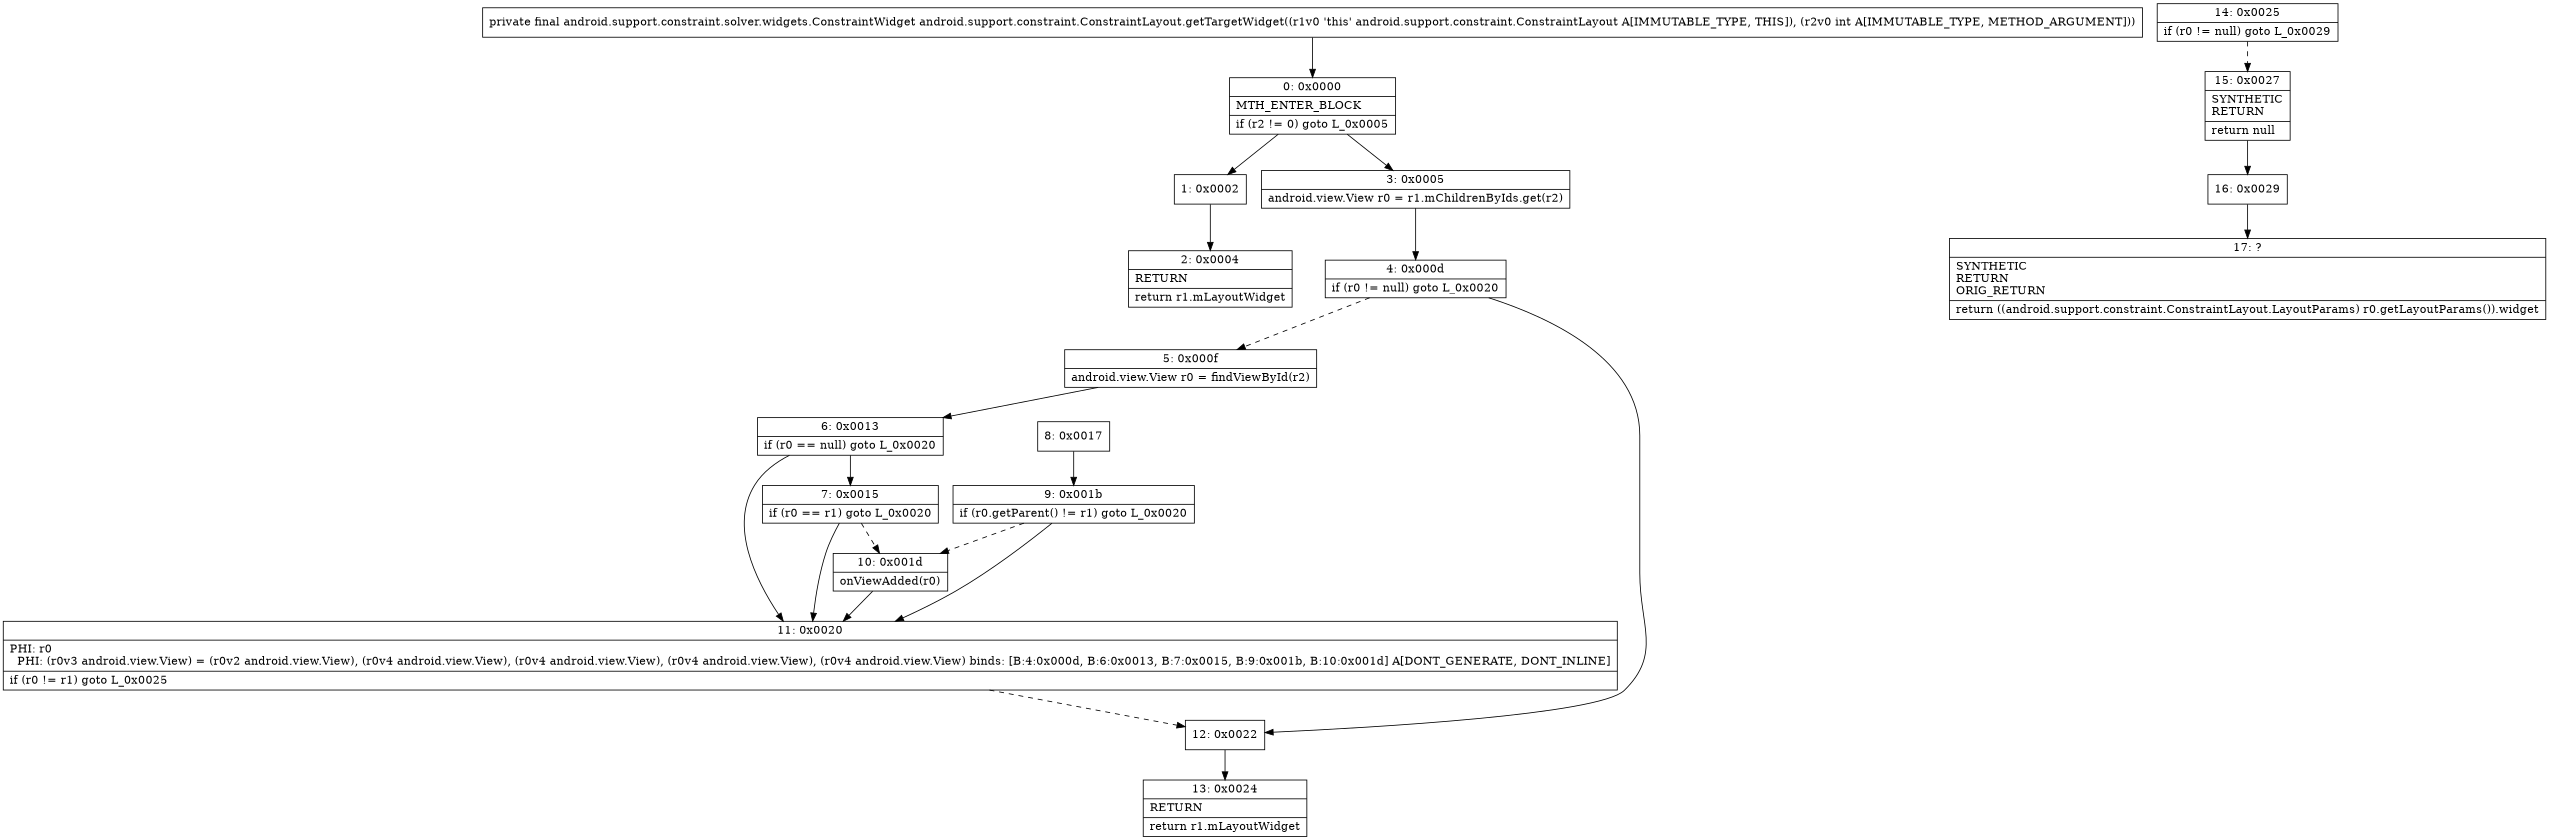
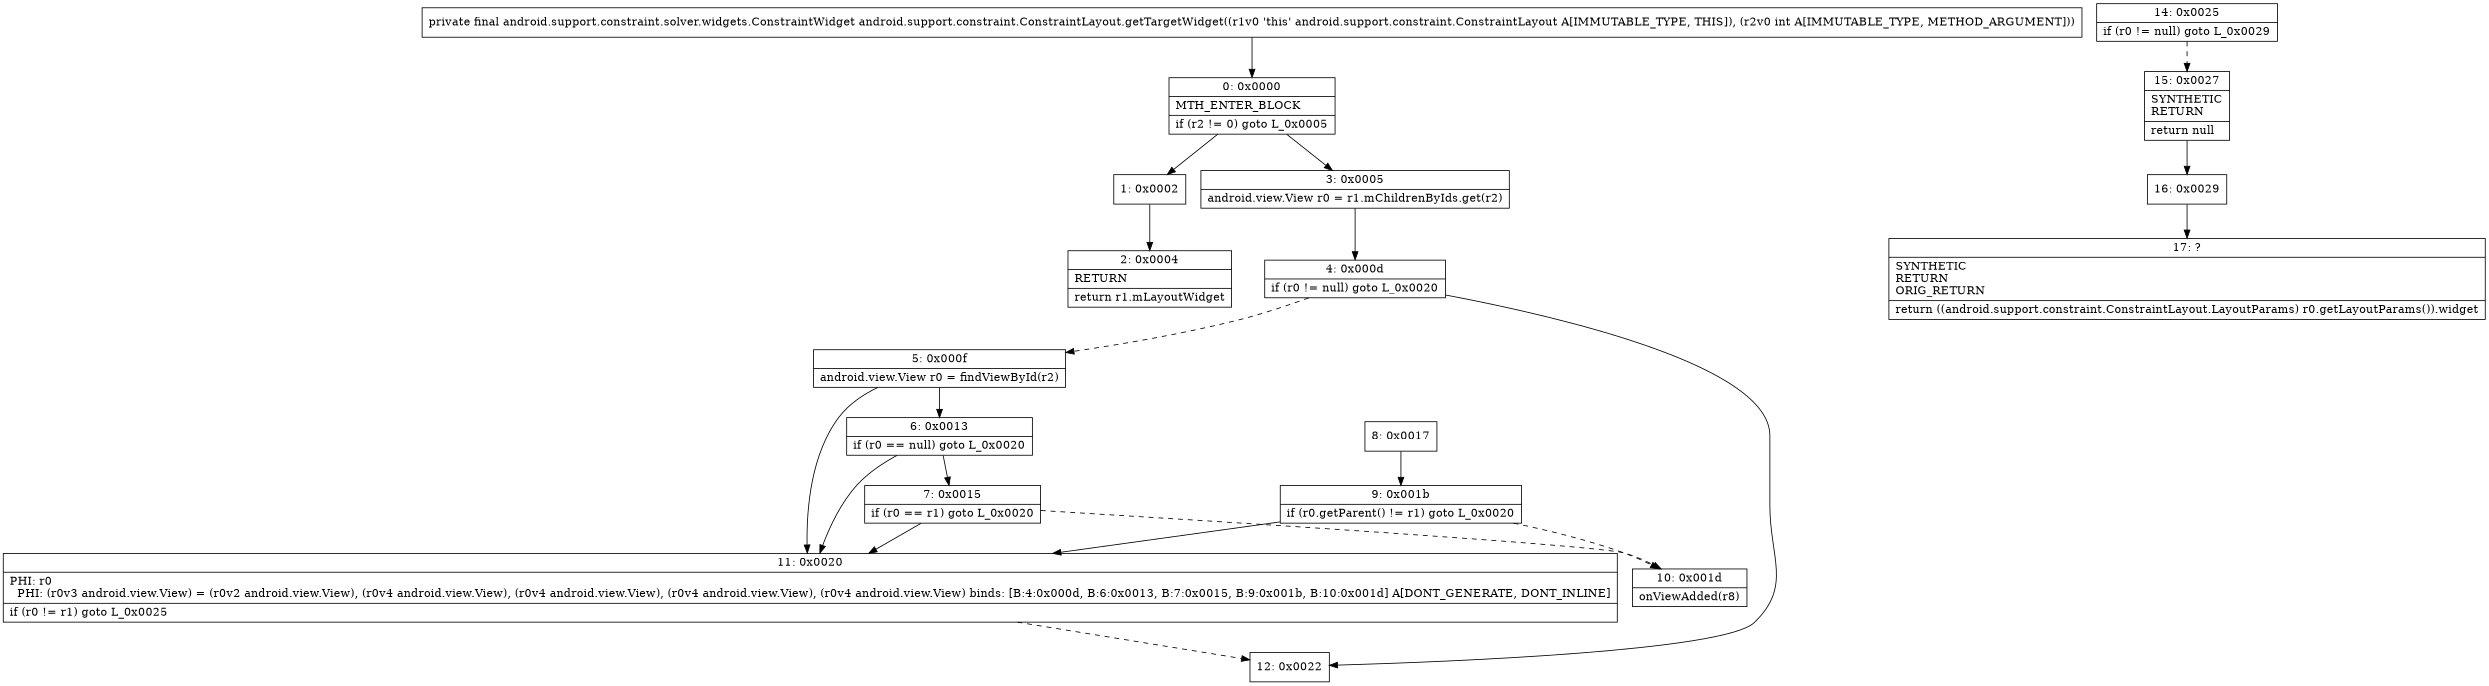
  digraph {
    node [shape=record]
    n1 [label="{0\:\ 0x0000|MTH_ENTER_BLOCK\l|if (r2 != 0) goto L_0x0005\l}"]
    n2 [label="{1\:\ 0x0002}"]
    n3 [label="{3\:\ 0x0005|android.view.View r0 = r1.mChildrenByIds.get(r2)\l}"]
    n4 [label="{2\:\ 0x0004|RETURN\l|return r1.mLayoutWidget\l}"]
    n5 [label="{4\:\ 0x000d|if (r0 != null) goto L_0x0020\l}"]
    n6 [label="{5\:\ 0x000f|android.view.View r0 = findViewById(r2)\l}"]
    n7 [label="{12\:\ 0x0022}"]
    n8 [label="{6\:\ 0x0013|if (r0 == null) goto L_0x0020\l}"]
    n9 [label="{11\:\ 0x0020|PHI: r0 \l  PHI: (r0v3 android.view.View) = (r0v2 android.view.View), (r0v4 android.view.View), (r0v4 android.view.View), (r0v4 android.view.View), (r0v4 android.view.View) binds: [B:4:0x000d, B:6:0x0013, B:7:0x0015, B:9:0x001b, B:10:0x001d] A[DONT_GENERATE, DONT_INLINE]\l|if (r0 != r1) goto L_0x0025\l}"]
    n10 [label="{7\:\ 0x0015|if (r0 == r1) goto L_0x0020\l}"]
-   n11 [label="{10\:\ 0x001d|onViewAdded(r0)\l}"]
+   n11 [label="{10\:\ 0x001d|onViewAdded(r8)\l}"]
    n12 [label="{8\:\ 0x0017}"]
    n13 [label="{9\:\ 0x001b|if (r0.getParent() != r1) goto L_0x0020\l}"]
-   n14 [label="{13\:\ 0x0024|RETURN\l|return r1.mLayoutWidget\l}"]
    n15 [label="{14\:\ 0x0025|if (r0 != null) goto L_0x0029\l}"]
    n16 [label="{15\:\ 0x0027|SYNTHETIC\lRETURN\l|return null\l}"]
    n17 [label="{16\:\ 0x0029}"]
    n18 [label="{17\:\ ?|SYNTHETIC\lRETURN\lORIG_RETURN\l|return ((android.support.constraint.ConstraintLayout.LayoutParams) r0.getLayoutParams()).widget\l}"]
    n19 [label="{private final android.support.constraint.solver.widgets.ConstraintWidget android.support.constraint.ConstraintLayout.getTargetWidget((r1v0 'this' android.support.constraint.ConstraintLayout A[IMMUTABLE_TYPE, THIS]), (r2v0 int A[IMMUTABLE_TYPE, METHOD_ARGUMENT])) }"]
    n1 -> n2 [style=solid]
    n1 -> n3
    n2 -> n4
    n3 -> n5
    n5 -> n6 [style=dashed]
    n5 -> n7
    n6 -> n8
-   n7 -> n14
    n8 -> n9
    n8 -> n10 [style=solid]
    n9 -> n7 [style=dashed]
    n10 -> n9
    n10 -> n11 [style=dashed]
-   n11 -> n9
+   n6 -> n9
    n12 -> n13
    n13 -> n9
    n13 -> n11 [style=dashed]
    n15 -> n16 [style=dashed]
    n16 -> n17
    n17 -> n18
    n19 -> n1
  }
